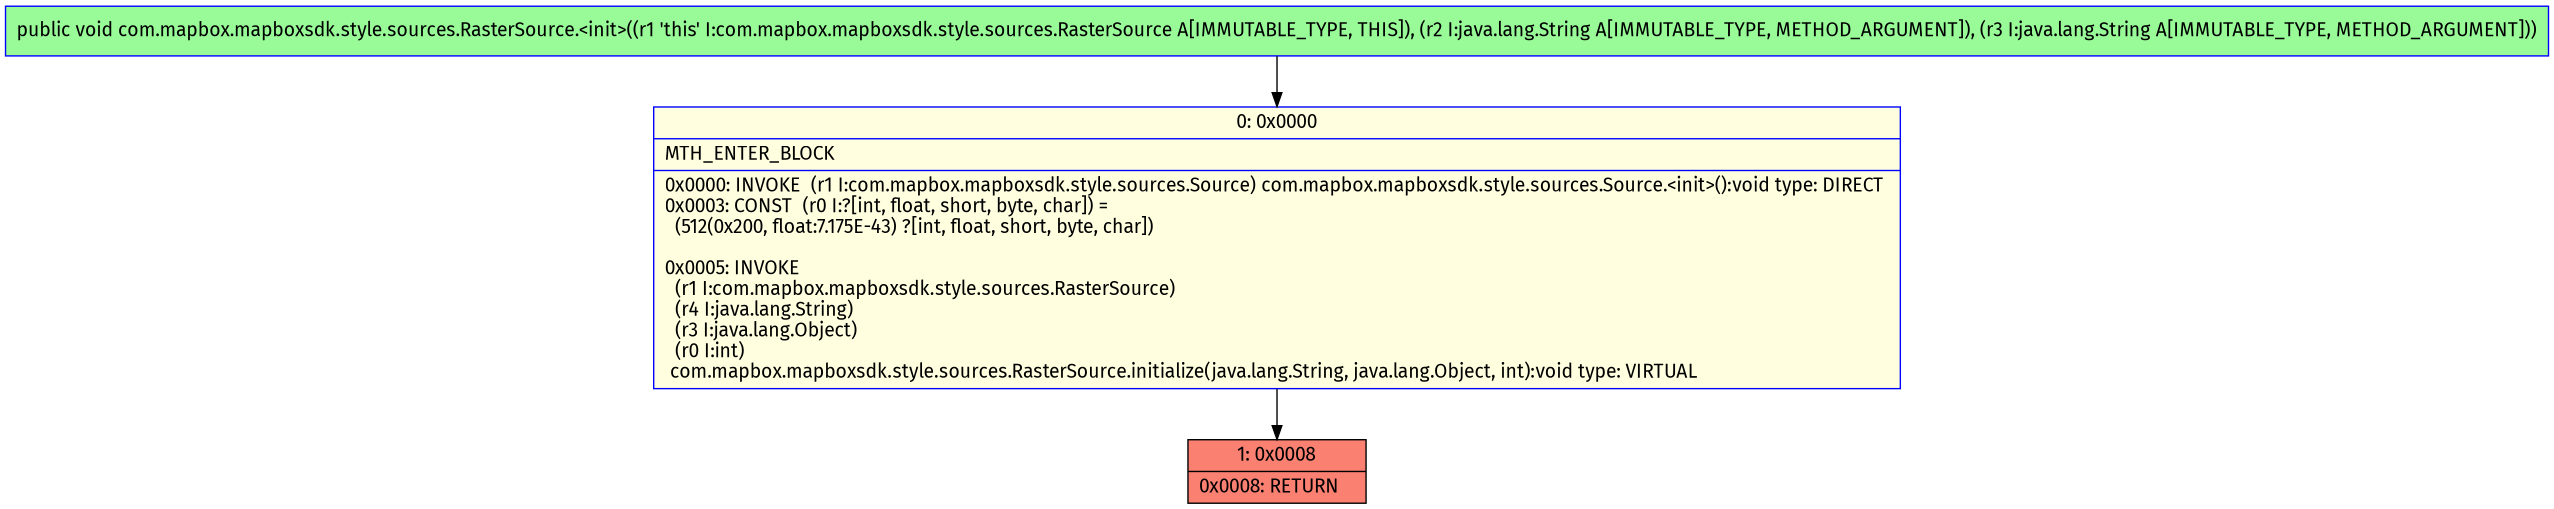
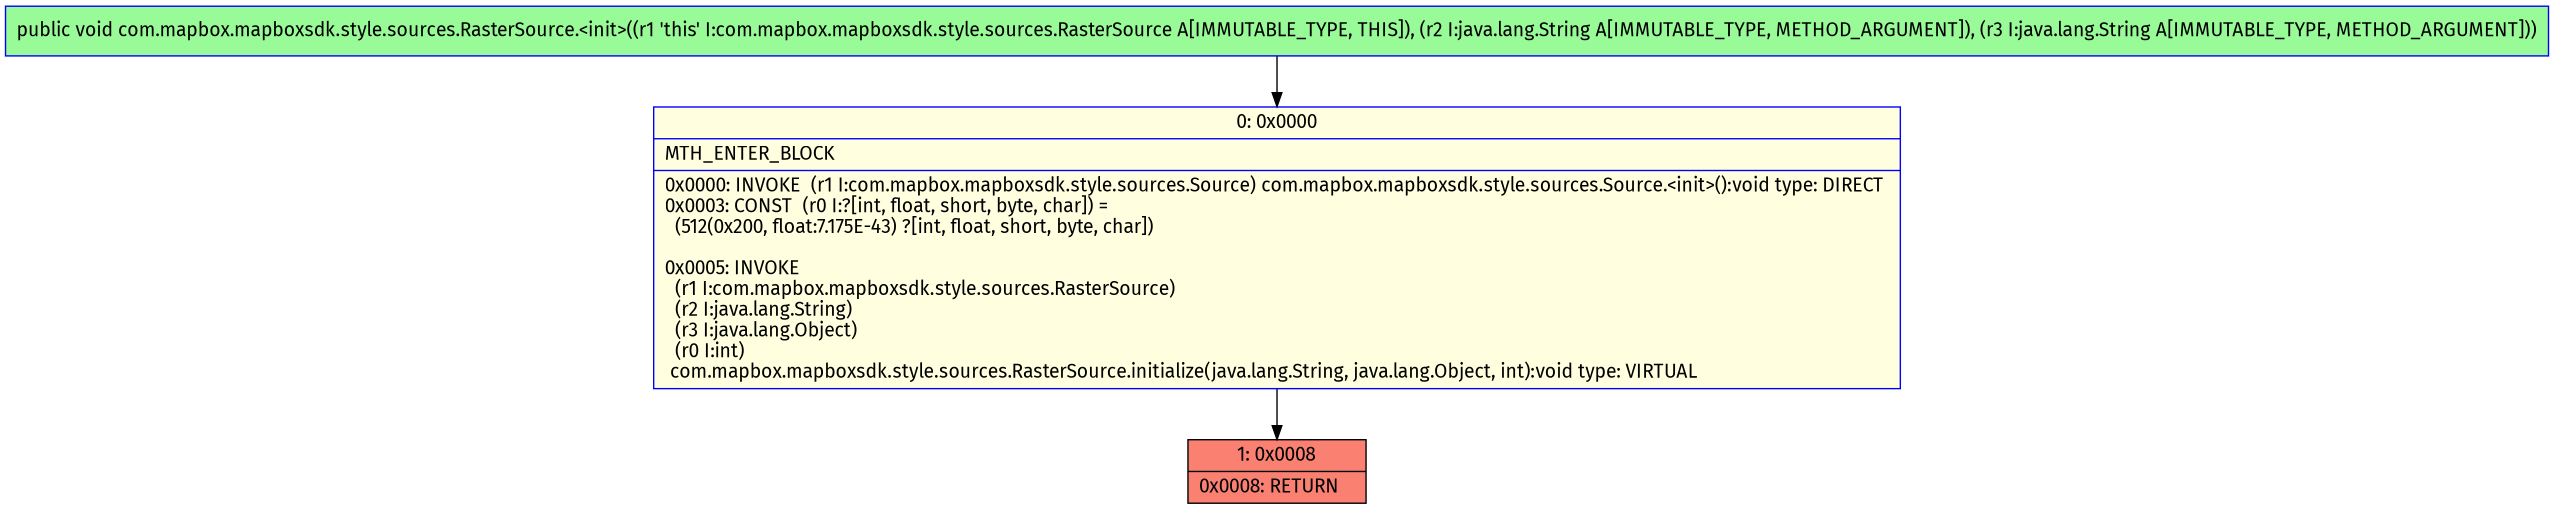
  digraph {
    fontname="Fira Sans"
    node [shape=record style=filled color=blue fontname="Fira Sans"]
    edge [fontname="Fira Sans"]
-   n1 [label="{0\:\ 0x0000|MTH_ENTER_BLOCK\l|0x0000: INVOKE  (r1 I:com.mapbox.mapboxsdk.style.sources.Source) com.mapbox.mapboxsdk.style.sources.Source.\<init\>():void type: DIRECT \l0x0003: CONST  (r0 I:?[int, float, short, byte, char]) = \l  (512(0x200, float:7.175E\-43) ?[int, float, short, byte, char])\l \l0x0005: INVOKE  \l  (r1 I:com.mapbox.mapboxsdk.style.sources.RasterSource)\l  (r4 I:java.lang.String)\l  (r3 I:java.lang.Object)\l  (r0 I:int)\l com.mapbox.mapboxsdk.style.sources.RasterSource.initialize(java.lang.String, java.lang.Object, int):void type: VIRTUAL \l}" fillcolor=lightyellow]
+   n1 [label="{0\:\ 0x0000|MTH_ENTER_BLOCK\l|0x0000: INVOKE  (r1 I:com.mapbox.mapboxsdk.style.sources.Source) com.mapbox.mapboxsdk.style.sources.Source.\<init\>():void type: DIRECT \l0x0003: CONST  (r0 I:?[int, float, short, byte, char]) = \l  (512(0x200, float:7.175E\-43) ?[int, float, short, byte, char])\l \l0x0005: INVOKE  \l  (r1 I:com.mapbox.mapboxsdk.style.sources.RasterSource)\l  (r2 I:java.lang.String)\l  (r3 I:java.lang.Object)\l  (r0 I:int)\l com.mapbox.mapboxsdk.style.sources.RasterSource.initialize(java.lang.String, java.lang.Object, int):void type: VIRTUAL \l}" fillcolor=lightyellow]
    n2 [label="{1\:\ 0x0008|0x0008: RETURN   \l}" fillcolor=salmon color=black]
    n3 [label="{public void com.mapbox.mapboxsdk.style.sources.RasterSource.\<init\>((r1 'this' I:com.mapbox.mapboxsdk.style.sources.RasterSource A[IMMUTABLE_TYPE, THIS]), (r2 I:java.lang.String A[IMMUTABLE_TYPE, METHOD_ARGUMENT]), (r3 I:java.lang.String A[IMMUTABLE_TYPE, METHOD_ARGUMENT])) }" fillcolor=palegreen]
    n1 -> n2
    n3 -> n1
  }
